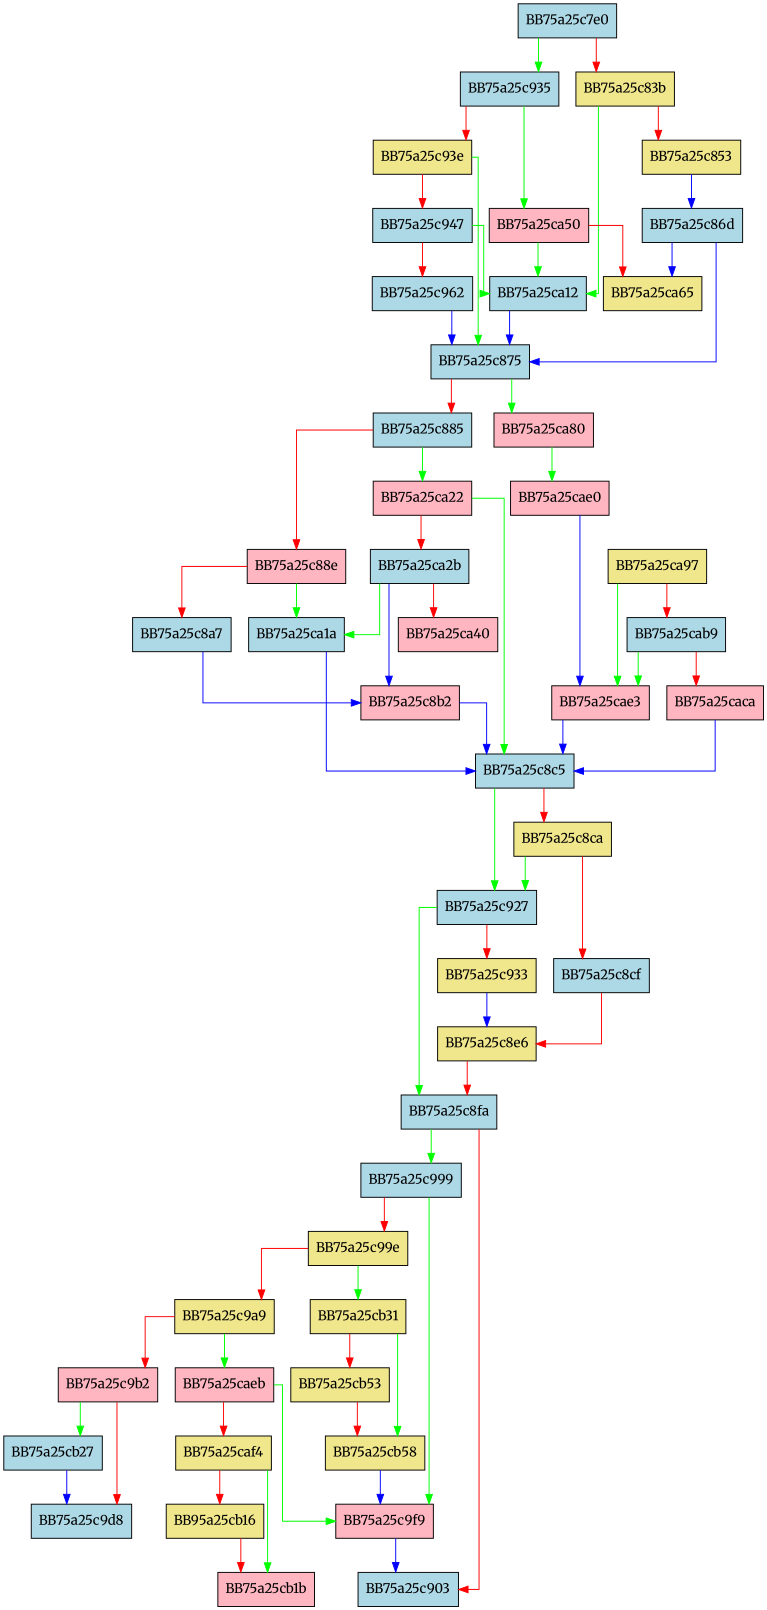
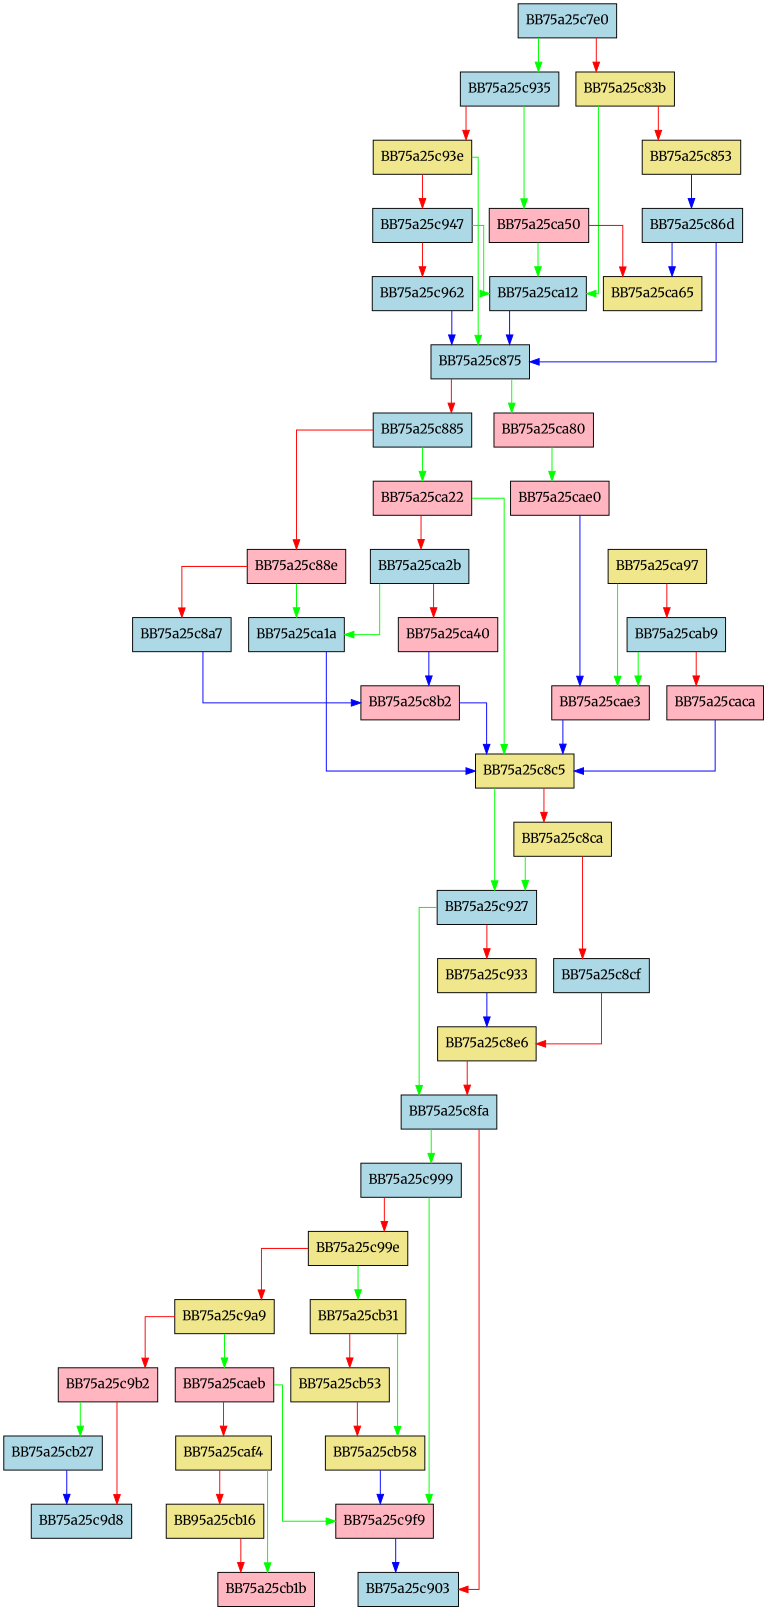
  digraph {
    fontname=Merriweather
    splines=ortho
    node [fillcolor=lightblue fontname=Merriweather shape=box style=filled]
    edge [color=red fontname=Merriweather]
    BB75a25c7e0
    BB75a25c935
    BB75a25c83b [fillcolor=khaki]
    BB75a25ca50 [fillcolor=lightpink]
    BB75a25c93e [fillcolor=khaki]
    BB75a25ca12
    BB75a25c853 [fillcolor=khaki]
    BB75a25ca65 [fillcolor=khaki]
    BB75a25c875
    BB75a25c947
    BB75a25c86d
    BB75a25ca80 [fillcolor=lightpink]
    BB75a25c885
    BB75a25cae0 [fillcolor=lightpink]
    BB75a25ca22 [fillcolor=lightpink]
    BB75a25c88e [fillcolor=lightpink]
    BB75a25cae3 [fillcolor=lightpink]
    BB75a25ca97 [fillcolor=khaki]
    BB75a25cab9
-   BB75a25c8c5
+   BB75a25c8c5 [fillcolor=khaki]
    BB75a25ca2b
    BB75a25ca1a
    BB75a25c8a7
    BB75a25c927
    BB75a25c8ca [fillcolor=khaki]
    BB75a25ca40 [fillcolor=lightpink]
    BB75a25c8b2 [fillcolor=lightpink]
    BB75a25c8fa
    BB75a25c933 [fillcolor=khaki]
    BB75a25c8cf
    BB75a25c999
    BB75a25c903
    BB75a25c8e6 [fillcolor=khaki]
    BB75a25c9f9 [fillcolor=lightpink]
    BB75a25c99e [fillcolor=khaki]
    BB75a25cb31 [fillcolor=khaki]
    BB75a25c9a9 [fillcolor=khaki]
    BB75a25c962
    BB75a25cb58 [fillcolor=khaki]
    BB75a25cb53 [fillcolor=khaki]
    BB75a25caeb [fillcolor=lightpink]
    BB75a25c9b2 [fillcolor=lightpink]
    BB75a25caf4 [fillcolor=khaki]
    BB75a25cb27
    BB75a25c9d8
    BB75a25cb1b [fillcolor=lightpink]
    n47 [fillcolor=khaki label=BB95a25cb16]
    BB75a25caca [fillcolor=lightpink]
    BB75a25c7e0 -> BB75a25c935 [color=green]
    BB75a25c7e0 -> BB75a25c83b
    BB75a25c935 -> BB75a25ca50 [color=green]
    BB75a25c935 -> BB75a25c93e
    BB75a25c83b -> BB75a25ca12 [color=green]
    BB75a25c83b -> BB75a25c853
    BB75a25ca50 -> BB75a25ca12 [color=green]
    BB75a25ca50 -> BB75a25ca65
    BB75a25c93e -> BB75a25c875 [color=green]
    BB75a25c93e -> BB75a25c947
    BB75a25ca12 -> BB75a25c875 [color=blue]
    BB75a25c853 -> BB75a25c86d [color=blue]
    BB75a25c875 -> BB75a25ca80 [color=green]
    BB75a25c875 -> BB75a25c885
    BB75a25c947 -> BB75a25ca12 [color=green]
    BB75a25c947 -> BB75a25c962
    BB75a25c86d -> BB75a25ca65 [color=blue]
    BB75a25c86d -> BB75a25c875 [color=blue]
    BB75a25ca80 -> BB75a25cae0 [color=green]
    BB75a25c885 -> BB75a25ca22 [color=green]
    BB75a25c885 -> BB75a25c88e
    BB75a25cae0 -> BB75a25cae3 [color=blue]
    BB75a25ca22 -> BB75a25c8c5 [color=green]
    BB75a25ca22 -> BB75a25ca2b
    BB75a25c88e -> BB75a25ca1a [color=green]
    BB75a25c88e -> BB75a25c8a7
    BB75a25cae3 -> BB75a25c8c5 [color=blue]
    BB75a25ca97 -> BB75a25cae3 [color=green]
    BB75a25ca97 -> BB75a25cab9
    BB75a25cab9 -> BB75a25cae3 [color=green]
    BB75a25cab9 -> BB75a25caca
    BB75a25c8c5 -> BB75a25c927 [color=green]
    BB75a25c8c5 -> BB75a25c8ca
    BB75a25ca2b -> BB75a25ca1a [color=green]
    BB75a25ca2b -> BB75a25ca40
    BB75a25ca1a -> BB75a25c8c5 [color=blue]
    BB75a25c8a7 -> BB75a25c8b2 [color=blue]
    BB75a25c927 -> BB75a25c8fa [color=green]
    BB75a25c927 -> BB75a25c933
    BB75a25c8ca -> BB75a25c927 [color=green]
    BB75a25c8ca -> BB75a25c8cf
-   BB75a25ca2b -> BB75a25c8b2 [color=blue]
+   BB75a25ca40 -> BB75a25c8b2 [color=blue]
    BB75a25c8b2 -> BB75a25c8c5 [color=blue]
    BB75a25c8fa -> BB75a25c999 [color=green]
    BB75a25c8fa -> BB75a25c903
    BB75a25c933 -> BB75a25c8e6 [color=blue]
    BB75a25c8cf -> BB75a25c8e6
    BB75a25c999 -> BB75a25c9f9 [color=green]
    BB75a25c999 -> BB75a25c99e
    BB75a25c8e6 -> BB75a25c8fa
    BB75a25c9f9 -> BB75a25c903 [color=blue]
    BB75a25c99e -> BB75a25cb31 [color=green]
    BB75a25c99e -> BB75a25c9a9
    BB75a25cb31 -> BB75a25cb58 [color=green]
    BB75a25cb31 -> BB75a25cb53
    BB75a25c9a9 -> BB75a25caeb [color=green]
    BB75a25c9a9 -> BB75a25c9b2
    BB75a25c962 -> BB75a25c875 [color=blue]
    BB75a25cb58 -> BB75a25c9f9 [color=blue]
    BB75a25cb53 -> BB75a25cb58
    BB75a25caeb -> BB75a25c9f9 [color=green]
    BB75a25caeb -> BB75a25caf4
    BB75a25c9b2 -> BB75a25cb27 [color=green]
    BB75a25c9b2 -> BB75a25c9d8
    BB75a25caf4 -> BB75a25cb1b [color=green]
    BB75a25caf4 -> n47
    BB75a25cb27 -> BB75a25c9d8 [color=blue]
    n47 -> BB75a25cb1b
    BB75a25caca -> BB75a25c8c5 [color=blue]
  }
